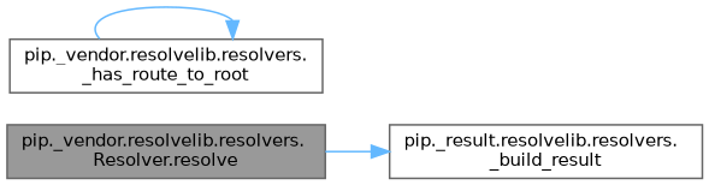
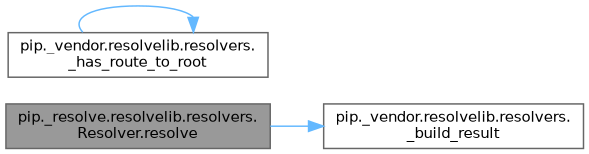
  digraph {
    rankdir=LR
    node [color=grey40 fillcolor=white fontname=Helvetica fontsize=10 shape=box style=filled]
    edge [color=steelblue1 fontname=Helvetica fontsize=10 labelfontname=Helvetica labelfontsize=10 style=solid]
-   n1 [color=gray40 fillcolor=grey60 fontcolor=black height=0.2 label="pip._vendor.resolvelib.resolvers.\lResolver.resolve" width=0.4]
-   n2 [height=0.2 label="pip._result.resolvelib.resolvers.\l_build_result" width=0.4]
+   n1 [color=gray40 fillcolor=grey60 fontcolor=black height=0.2 label="pip._resolve.resolvelib.resolvers.\lResolver.resolve" width=0.4]
+   n2 [height=0.2 label="pip._vendor.resolvelib.resolvers.\l_build_result" width=0.4]
    n3 [height=0.2 label="pip._vendor.resolvelib.resolvers.\l_has_route_to_root" width=0.4]
    n1 -> n2
    n3 -> n3
  }
